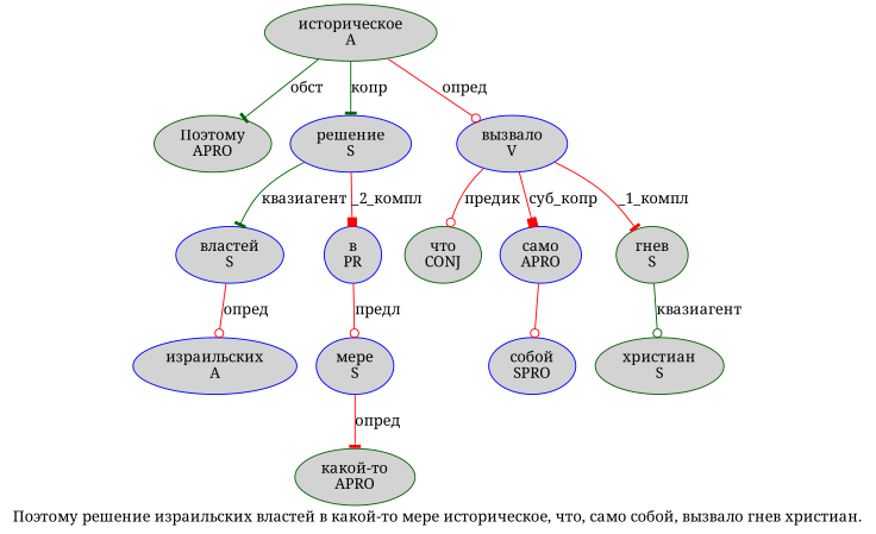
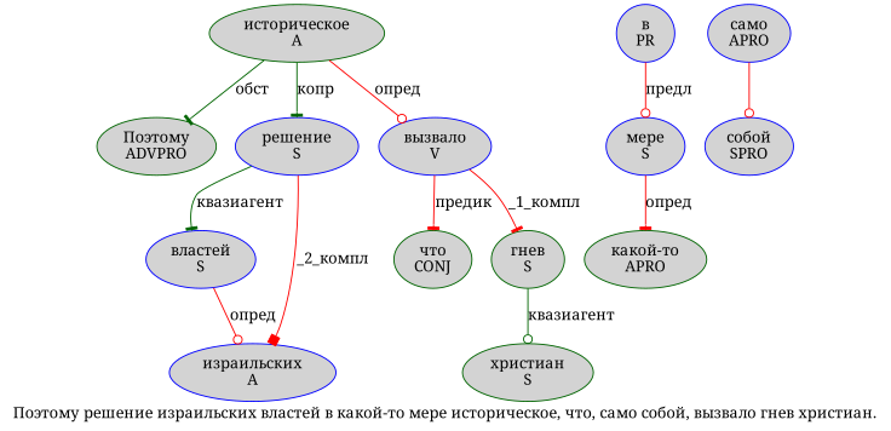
  digraph {
    fontname="Noto Serif"
    label="Поэтому решение израильских властей в какой-то мере историческое, что, само собой, вызвало гнев христиан."
    node [color=blue fillcolor=lightgray fontname="Noto Serif" penwidth=1 shape=ellipse style=filled]
    edge [arrowhead=tee color=red fontname="Noto Serif"]
-   n1 [color=darkgreen label="Поэтому\nAPRO"]
+   n1 [color=darkgreen label="Поэтому\nADVPRO"]
    n2 [label="решение\nS"]
    n3 [label="властей\nS"]
    n4 [label="в\nPR"]
    n5 [label="израильских\nA"]
    n6 [label="мере\nS"]
    n7 [color=darkgreen label="какой-то\nAPRO"]
    n8 [color=darkgreen label="историческое\nA"]
    n9 [label="вызвало\nV"]
    n10 [color=darkgreen label="что\nCONJ"]
    n11 [label="само\nAPRO"]
    n12 [color=darkgreen label="гнев\nS"]
    n13 [label="собой\nSPRO"]
    n14 [color=darkgreen label="христиан\nS"]
    n2 -> n3 [color=darkgreen label="квазиагент"]
-   n2 -> n4 [arrowhead=box label="_2_компл"]
+   n2 -> n5 [arrowhead=box label="_2_компл"]
    n3 -> n5 [arrowhead=odot label="опред"]
    n4 -> n6 [arrowhead=odot label="предл"]
    n6 -> n7 [label="опред"]
    n8 -> n1 [color=darkgreen label="обст"]
    n8 -> n2 [color=darkgreen label="копр"]
    n8 -> n9 [arrowhead=odot label="опред"]
-   n9 -> n10 [arrowhead=odot label="предик"]
-   n9 -> n11 [arrowhead=box label="суб_копр"]
+   n9 -> n10 [label="предик"]
    n9 -> n12 [label="_1_компл"]
    n11 -> n13 [arrowhead=odot]
    n12 -> n14 [arrowhead=odot color=darkgreen label="квазиагент"]
  }
